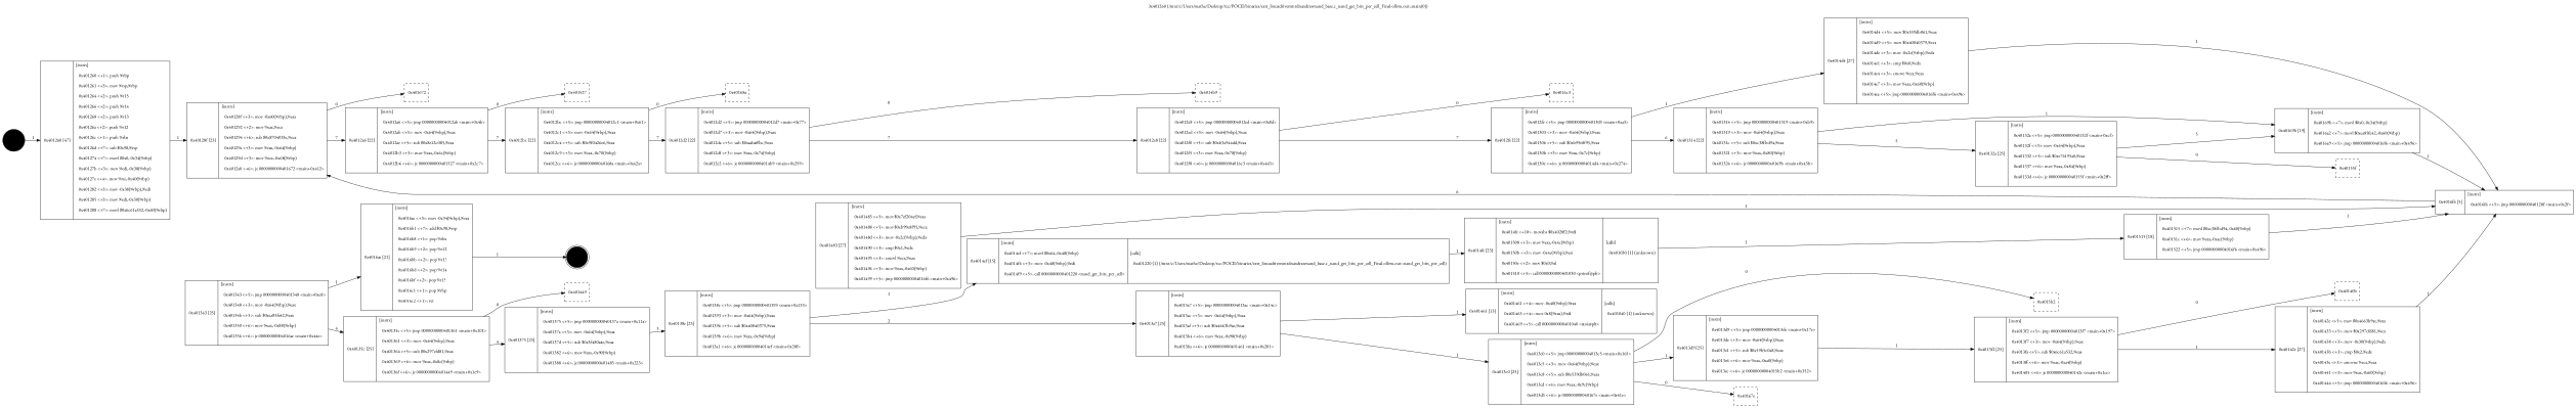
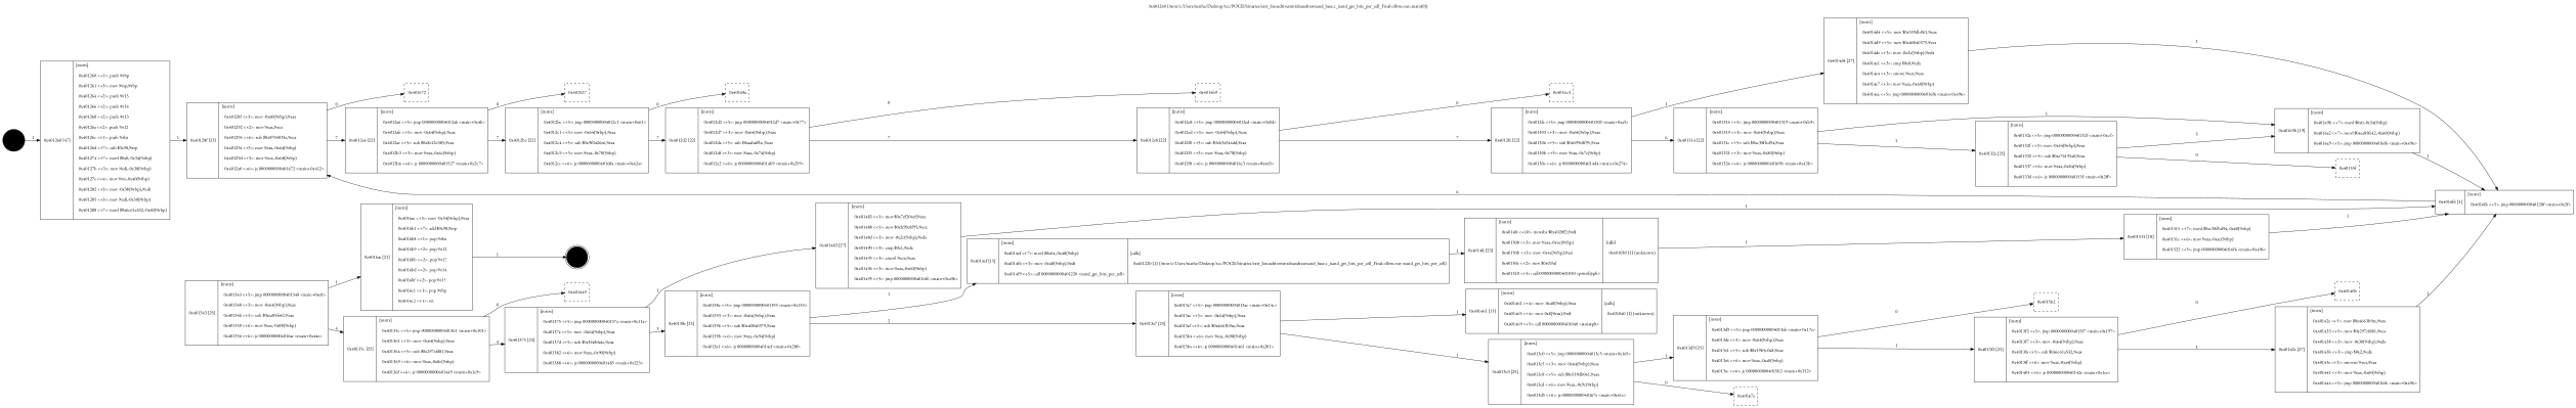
  digraph {
    fontname="EB Garamond"
    label="0x401260 (/mnt/c/Users/mathe/Desktop/tcc/POCII/binaries/extr_linuxdriversmtdnandrawnand_base.c_nand_get_bits_per_cell_Final-ollvm.out::main(0))"
    labelloc=t
    rankdir=LR
    node [fontname="EB Garamond" shape=record]
    edge [fontname="EB Garamond"]
    Entry [fillcolor=black height=0.3 shape=circle style=filled width=0.3]
    n2 [label="{\n     0x401260 [47]\l\n     | [instrs]\l\n     &nbsp;&nbsp;0x401260 \<+1\>: push %rbp\l\n     &nbsp;&nbsp;0x401261 \<+3\>: mov %rsp,%rbp\l\n     &nbsp;&nbsp;0x401264 \<+2\>: push %r15\l\n     &nbsp;&nbsp;0x401266 \<+2\>: push %r14\l\n     &nbsp;&nbsp;0x401268 \<+2\>: push %r13\l\n     &nbsp;&nbsp;0x40126a \<+2\>: push %r12\l\n     &nbsp;&nbsp;0x40126c \<+1\>: push %rbx\l\n     &nbsp;&nbsp;0x40126d \<+7\>: sub $0x98,%rsp\l\n     &nbsp;&nbsp;0x401274 \<+7\>: movl $0x0,-0x34(%rbp)\l\n     &nbsp;&nbsp;0x40127b \<+3\>: mov %edi,-0x38(%rbp)\l\n     &nbsp;&nbsp;0x40127e \<+4\>: mov %rsi,-0x40(%rbp)\l\n     &nbsp;&nbsp;0x401282 \<+3\>: mov -0x38(%rbp),%edi\l\n     &nbsp;&nbsp;0x401285 \<+3\>: mov %edi,-0x30(%rbp)\l\n     &nbsp;&nbsp;0x401288 \<+7\>: movl $0x6c61a532,-0x60(%rbp)\l\n  }"]
    n3 [label="{\n     0x40128f [23]\l\n     | [instrs]\l\n     &nbsp;&nbsp;0x40128f \<+3\>: mov -0x60(%rbp),%eax\l\n     &nbsp;&nbsp;0x401292 \<+2\>: mov %eax,%ecx\l\n     &nbsp;&nbsp;0x401294 \<+6\>: sub $0x8704033e,%ecx\l\n     &nbsp;&nbsp;0x40129a \<+3\>: mov %eax,-0x64(%rbp)\l\n     &nbsp;&nbsp;0x40129d \<+3\>: mov %ecx,-0x68(%rbp)\l\n     &nbsp;&nbsp;0x4012a0 \<+6\>: je 0000000000401672 \<main+0x412\>\l\n  }"]
    n4 [label="{\n     0x401672\l\n  }" style=dashed]
    n5 [label="{\n     0x4012a6 [22]\l\n     | [instrs]\l\n     &nbsp;&nbsp;0x4012a6 \<+5\>: jmp 00000000004012ab \<main+0x4b\>\l\n     &nbsp;&nbsp;0x4012ab \<+3\>: mov -0x64(%rbp),%eax\l\n     &nbsp;&nbsp;0x4012ae \<+5\>: sub $0x8e12c085,%eax\l\n     &nbsp;&nbsp;0x4012b3 \<+3\>: mov %eax,-0x6c(%rbp)\l\n     &nbsp;&nbsp;0x4012b6 \<+6\>: je 0000000000401527 \<main+0x2c7\>\l\n  }"]
    n6 [label="{\n     0x401527\l\n  }" style=dashed]
    n7 [label="{\n     0x4012bc [22]\l\n     | [instrs]\l\n     &nbsp;&nbsp;0x4012bc \<+5\>: jmp 00000000004012c1 \<main+0x61\>\l\n     &nbsp;&nbsp;0x4012c1 \<+3\>: mov -0x64(%rbp),%eax\l\n     &nbsp;&nbsp;0x4012c4 \<+5\>: sub $0x9f0426e6,%eax\l\n     &nbsp;&nbsp;0x4012c9 \<+3\>: mov %eax,-0x70(%rbp)\l\n     &nbsp;&nbsp;0x4012cc \<+6\>: je 000000000040168a \<main+0x42a\>\l\n  }"]
    n8 [label="{\n     0x40168a\l\n  }" style=dashed]
    n9 [label="{\n     0x4012d2 [22]\l\n     | [instrs]\l\n     &nbsp;&nbsp;0x4012d2 \<+5\>: jmp 00000000004012d7 \<main+0x77\>\l\n     &nbsp;&nbsp;0x4012d7 \<+3\>: mov -0x64(%rbp),%eax\l\n     &nbsp;&nbsp;0x4012da \<+5\>: sub $0xaabaffbc,%eax\l\n     &nbsp;&nbsp;0x4012df \<+3\>: mov %eax,-0x74(%rbp)\l\n     &nbsp;&nbsp;0x4012e2 \<+6\>: je 00000000004014b9 \<main+0x259\>\l\n  }"]
    Exit [fillcolor=black height=0.3 peripheries=2 shape=circle style=filled width=0.3]
    n11 [label="{\n     0x4014b9\l\n  }" style=dashed]
    n12 [label="{\n     0x4012e8 [22]\l\n     | [instrs]\l\n     &nbsp;&nbsp;0x4012e8 \<+5\>: jmp 00000000004012ed \<main+0x8d\>\l\n     &nbsp;&nbsp;0x4012ed \<+3\>: mov -0x64(%rbp),%eax\l\n     &nbsp;&nbsp;0x4012f0 \<+5\>: sub $0xb3a944dd,%eax\l\n     &nbsp;&nbsp;0x4012f5 \<+3\>: mov %eax,-0x78(%rbp)\l\n     &nbsp;&nbsp;0x4012f8 \<+6\>: je 00000000004016c3 \<main+0x463\>\l\n  }"]
    n13 [label="{\n     0x401515 [18]\l\n     | [instrs]\l\n     &nbsp;&nbsp;0x401515 \<+7\>: movl $0xc38fbd94,-0x60(%rbp)\l\n     &nbsp;&nbsp;0x40151c \<+6\>: mov %eax,-0xac(%rbp)\l\n     &nbsp;&nbsp;0x401522 \<+5\>: jmp 00000000004016f6 \<main+0x496\>\l\n  }"]
    n14 [label="{\n     0x4016f6 [5]\l\n     | [instrs]\l\n     &nbsp;&nbsp;0x4016f6 \<+5\>: jmp 000000000040128f \<main+0x2f\>\l\n  }"]
    n15 [label="{\n     0x4016c3\l\n  }" style=dashed]
    n16 [label="{\n     0x4012fe [22]\l\n     | [instrs]\l\n     &nbsp;&nbsp;0x4012fe \<+5\>: jmp 0000000000401303 \<main+0xa3\>\l\n     &nbsp;&nbsp;0x401303 \<+3\>: mov -0x64(%rbp),%eax\l\n     &nbsp;&nbsp;0x401306 \<+5\>: sub $0xb99e8f95,%eax\l\n     &nbsp;&nbsp;0x40130b \<+3\>: mov %eax,-0x7c(%rbp)\l\n     &nbsp;&nbsp;0x40130e \<+6\>: je 00000000004014d4 \<main+0x274\>\l\n  }"]
    n17 [label="{\n     0x4014fe [23]\l\n     | [instrs]\l\n     &nbsp;&nbsp;0x4014fe \<+10\>: movabs $0x4020f2,%rdi\l\n     &nbsp;&nbsp;0x401508 \<+3\>: mov %eax,-0x4c(%rbp)\l\n     &nbsp;&nbsp;0x40150b \<+3\>: mov -0x4c(%rbp),%esi\l\n     &nbsp;&nbsp;0x40150e \<+2\>: mov $0x0,%al\l\n     &nbsp;&nbsp;0x401510 \<+5\>: call 0000000000401030 \<printf@plt\>\l\n     | [calls]\l\n     &nbsp;&nbsp;0x401030 \{1\} (unknown)\l\n  }"]
    n18 [label="{\n     0x4014d4 [27]\l\n     | [instrs]\l\n     &nbsp;&nbsp;0x4014d4 \<+5\>: mov $0x539db061,%eax\l\n     &nbsp;&nbsp;0x4014d9 \<+5\>: mov $0x40040379,%ecx\l\n     &nbsp;&nbsp;0x4014de \<+3\>: mov -0x2c(%rbp),%edx\l\n     &nbsp;&nbsp;0x4014e1 \<+3\>: cmp $0x0,%edx\l\n     &nbsp;&nbsp;0x4014e4 \<+3\>: cmove %ecx,%eax\l\n     &nbsp;&nbsp;0x4014e7 \<+3\>: mov %eax,-0x60(%rbp)\l\n     &nbsp;&nbsp;0x4014ea \<+5\>: jmp 00000000004016f6 \<main+0x496\>\l\n  }"]
    n19 [label="{\n     0x401314 [22]\l\n     | [instrs]\l\n     &nbsp;&nbsp;0x401314 \<+5\>: jmp 0000000000401319 \<main+0xb9\>\l\n     &nbsp;&nbsp;0x401319 \<+3\>: mov -0x64(%rbp),%eax\l\n     &nbsp;&nbsp;0x40131c \<+5\>: sub $0xc38fbd94,%eax\l\n     &nbsp;&nbsp;0x401321 \<+3\>: mov %eax,-0x80(%rbp)\l\n     &nbsp;&nbsp;0x401324 \<+6\>: je 000000000040169b \<main+0x43b\>\l\n  }"]
    n20 [label="{\n     0x40169b [19]\l\n     | [instrs]\l\n     &nbsp;&nbsp;0x40169b \<+7\>: movl $0x0,-0x34(%rbp)\l\n     &nbsp;&nbsp;0x4016a2 \<+7\>: movl $0xea85fe42,-0x60(%rbp)\l\n     &nbsp;&nbsp;0x4016a9 \<+5\>: jmp 00000000004016f6 \<main+0x496\>\l\n  }"]
    n21 [label="{\n     0x40132a [25]\l\n     | [instrs]\l\n     &nbsp;&nbsp;0x40132a \<+5\>: jmp 000000000040132f \<main+0xcf\>\l\n     &nbsp;&nbsp;0x40132f \<+3\>: mov -0x64(%rbp),%eax\l\n     &nbsp;&nbsp;0x401332 \<+5\>: sub $0xe76195a0,%eax\l\n     &nbsp;&nbsp;0x401337 \<+6\>: mov %eax,-0x84(%rbp)\l\n     &nbsp;&nbsp;0x40133d \<+6\>: je 000000000040155f \<main+0x2ff\>\l\n  }"]
    n22 [label="{\n     0x40155f\l\n  }" style=dashed]
    n23 [label="{\n     0x401343 [25]\l\n     | [instrs]\l\n     &nbsp;&nbsp;0x401343 \<+5\>: jmp 0000000000401348 \<main+0xe8\>\l\n     &nbsp;&nbsp;0x401348 \<+3\>: mov -0x64(%rbp),%eax\l\n     &nbsp;&nbsp;0x40134b \<+5\>: sub $0xea85fe42,%eax\l\n     &nbsp;&nbsp;0x401350 \<+6\>: mov %eax,-0x88(%rbp)\l\n     &nbsp;&nbsp;0x401356 \<+6\>: je 00000000004016ae \<main+0x44e\>\l\n  }"]
    n24 [label="{\n     0x4016ae [21]\l\n     | [instrs]\l\n     &nbsp;&nbsp;0x4016ae \<+3\>: mov -0x34(%rbp),%eax\l\n     &nbsp;&nbsp;0x4016b1 \<+7\>: add $0x98,%rsp\l\n     &nbsp;&nbsp;0x4016b8 \<+1\>: pop %rbx\l\n     &nbsp;&nbsp;0x4016b9 \<+2\>: pop %r12\l\n     &nbsp;&nbsp;0x4016bb \<+2\>: pop %r13\l\n     &nbsp;&nbsp;0x4016bd \<+2\>: pop %r14\l\n     &nbsp;&nbsp;0x4016bf \<+2\>: pop %r15\l\n     &nbsp;&nbsp;0x4016c1 \<+1\>: pop %rbp\l\n     &nbsp;&nbsp;0x4016c2 \<+1\>: ret\l\n  }"]
    n25 [label="{\n     0x40135c [25]\l\n     | [instrs]\l\n     &nbsp;&nbsp;0x40135c \<+5\>: jmp 0000000000401361 \<main+0x101\>\l\n     &nbsp;&nbsp;0x401361 \<+3\>: mov -0x64(%rbp),%eax\l\n     &nbsp;&nbsp;0x401364 \<+5\>: sub $0x297cfd81,%eax\l\n     &nbsp;&nbsp;0x401369 \<+6\>: mov %eax,-0x8c(%rbp)\l\n     &nbsp;&nbsp;0x40136f \<+6\>: je 0000000000401449 \<main+0x1e9\>\l\n  }"]
    n26 [label="{\n     0x40140b\l\n  }" style=dashed]
    n27 [label="{\n     0x401449\l\n  }" style=dashed]
    n28 [label="{\n     0x401375 [25]\l\n     | [instrs]\l\n     &nbsp;&nbsp;0x401375 \<+5\>: jmp 000000000040137a \<main+0x11a\>\l\n     &nbsp;&nbsp;0x40137a \<+3\>: mov -0x64(%rbp),%eax\l\n     &nbsp;&nbsp;0x40137d \<+5\>: sub $0x3f480a4e,%eax\l\n     &nbsp;&nbsp;0x401382 \<+6\>: mov %eax,-0x90(%rbp)\l\n     &nbsp;&nbsp;0x401388 \<+6\>: je 0000000000401483 \<main+0x223\>\l\n  }"]
    n29 [label="{\n     0x40142e [27]\l\n     | [instrs]\l\n     &nbsp;&nbsp;0x40142e \<+5\>: mov $0x4663b9ae,%eax\l\n     &nbsp;&nbsp;0x401433 \<+5\>: mov $0x297cfd81,%ecx\l\n     &nbsp;&nbsp;0x401438 \<+3\>: mov -0x30(%rbp),%edx\l\n     &nbsp;&nbsp;0x40143b \<+3\>: cmp $0x2,%edx\l\n     &nbsp;&nbsp;0x40143e \<+3\>: cmovne %ecx,%eax\l\n     &nbsp;&nbsp;0x401441 \<+3\>: mov %eax,-0x60(%rbp)\l\n     &nbsp;&nbsp;0x401444 \<+5\>: jmp 00000000004016f6 \<main+0x496\>\l\n  }"]
    n30 [label="{\n     0x401483 [27]\l\n     | [instrs]\l\n     &nbsp;&nbsp;0x401483 \<+5\>: mov $0x7ef204ef,%eax\l\n     &nbsp;&nbsp;0x401488 \<+5\>: mov $0xb99e8f95,%ecx\l\n     &nbsp;&nbsp;0x40148d \<+3\>: mov -0x2c(%rbp),%edx\l\n     &nbsp;&nbsp;0x401490 \<+3\>: cmp $0x1,%edx\l\n     &nbsp;&nbsp;0x401493 \<+3\>: cmovl %ecx,%eax\l\n     &nbsp;&nbsp;0x401496 \<+3\>: mov %eax,-0x60(%rbp)\l\n     &nbsp;&nbsp;0x401499 \<+5\>: jmp 00000000004016f6 \<main+0x496\>\l\n  }"]
    n31 [label="{\n     0x40138e [25]\l\n     | [instrs]\l\n     &nbsp;&nbsp;0x40138e \<+5\>: jmp 0000000000401393 \<main+0x133\>\l\n     &nbsp;&nbsp;0x401393 \<+3\>: mov -0x64(%rbp),%eax\l\n     &nbsp;&nbsp;0x401396 \<+5\>: sub $0x40040379,%eax\l\n     &nbsp;&nbsp;0x40139b \<+6\>: mov %eax,-0x94(%rbp)\l\n     &nbsp;&nbsp;0x4013a1 \<+6\>: je 00000000004014ef \<main+0x28f\>\l\n  }"]
    n32 [label="{\n     0x4013f2 [25]\l\n     | [instrs]\l\n     &nbsp;&nbsp;0x4013f2 \<+5\>: jmp 00000000004013f7 \<main+0x197\>\l\n     &nbsp;&nbsp;0x4013f7 \<+3\>: mov -0x64(%rbp),%eax\l\n     &nbsp;&nbsp;0x4013fa \<+5\>: sub $0x6c61a532,%eax\l\n     &nbsp;&nbsp;0x4013ff \<+6\>: mov %eax,-0xa4(%rbp)\l\n     &nbsp;&nbsp;0x401405 \<+6\>: je 000000000040142e \<main+0x1ce\>\l\n  }"]
    n33 [label="{\n     0x4014ef [15]\l\n     | [instrs]\l\n     &nbsp;&nbsp;0x4014ef \<+7\>: movl $0x64,-0x48(%rbp)\l\n     &nbsp;&nbsp;0x4014f6 \<+3\>: mov -0x48(%rbp),%edi\l\n     &nbsp;&nbsp;0x4014f9 \<+5\>: call 0000000000401220 \<nand_get_bits_per_cell\>\l\n     | [calls]\l\n     &nbsp;&nbsp;0x401220 \{1\} (/mnt/c/Users/mathe/Desktop/tcc/POCII/binaries/extr_linuxdriversmtdnandrawnand_base.c_nand_get_bits_per_cell_Final-ollvm.out::nand_get_bits_per_cell)\l\n  }"]
    n34 [label="{\n     0x4013a7 [25]\l\n     | [instrs]\l\n     &nbsp;&nbsp;0x4013a7 \<+5\>: jmp 00000000004013ac \<main+0x14c\>\l\n     &nbsp;&nbsp;0x4013ac \<+3\>: mov -0x64(%rbp),%eax\l\n     &nbsp;&nbsp;0x4013af \<+5\>: sub $0x4663b9ae,%eax\l\n     &nbsp;&nbsp;0x4013b4 \<+6\>: mov %eax,-0x98(%rbp)\l\n     &nbsp;&nbsp;0x4013ba \<+6\>: je 0000000000401461 \<main+0x201\>\l\n  }"]
    n35 [label="{\n     0x4015b2\l\n  }" style=dashed]
    n36 [label="{\n     0x401461 [13]\l\n     | [instrs]\l\n     &nbsp;&nbsp;0x401461 \<+4\>: mov -0x40(%rbp),%rax\l\n     &nbsp;&nbsp;0x401465 \<+4\>: mov 0x8(%rax),%rdi\l\n     &nbsp;&nbsp;0x401469 \<+5\>: call 0000000000401040 \<atoi@plt\>\l\n     | [calls]\l\n     &nbsp;&nbsp;0x401040 \{1\} (unknown)\l\n  }"]
    n37 [label="{\n     0x4013c0 [25]\l\n     | [instrs]\l\n     &nbsp;&nbsp;0x4013c0 \<+5\>: jmp 00000000004013c5 \<main+0x165\>\l\n     &nbsp;&nbsp;0x4013c5 \<+3\>: mov -0x64(%rbp),%eax\l\n     &nbsp;&nbsp;0x4013c8 \<+5\>: sub $0x539db061,%eax\l\n     &nbsp;&nbsp;0x4013cd \<+6\>: mov %eax,-0x9c(%rbp)\l\n     &nbsp;&nbsp;0x4013d3 \<+6\>: je 000000000040167e \<main+0x41e\>\l\n  }"]
    n38 [label="{\n     0x4013d9 [25]\l\n     | [instrs]\l\n     &nbsp;&nbsp;0x4013d9 \<+5\>: jmp 00000000004013de \<main+0x17e\>\l\n     &nbsp;&nbsp;0x4013de \<+3\>: mov -0x64(%rbp),%eax\l\n     &nbsp;&nbsp;0x4013e1 \<+5\>: sub $0x59b5c0a8,%eax\l\n     &nbsp;&nbsp;0x4013e6 \<+6\>: mov %eax,-0xa0(%rbp)\l\n     &nbsp;&nbsp;0x4013ec \<+6\>: je 00000000004015b2 \<main+0x352\>\l\n  }"]
    n39 [label="{\n     0x40167e\l\n  }" style=dashed]
    Entry -> n2 [label=" 1"]
    n2 -> n3 [label=" 1"]
    n3 -> n4 [label=" 0"]
    n3 -> n5 [label=" 7"]
    n5 -> n6 [label=" 0"]
    n5 -> n7 [label=" 7"]
    n7 -> n8 [label=" 0"]
    n7 -> n9 [label=" 7"]
    n9 -> n11 [label=" 0"]
    n9 -> n12 [label=" 7"]
    n12 -> n15 [label=" 0"]
    n12 -> n16 [label=" 7"]
    n13 -> n14 [label=" 1"]
    n14 -> n3 [label=" 6"]
    n16 -> n18 [label=" 1"]
    n16 -> n19 [label=" 6"]
    n17 -> n13 [label=" 1"]
    n18 -> n14 [label=" 1"]
    n19 -> n20 [label=" 1"]
    n19 -> n21 [label=" 5"]
    n20 -> n14 [label=" 1"]
    n21 -> n20 [label=" 5"]
    n21 -> n22 [label=" 0"]
    n23 -> n24 [label=" 1"]
    n23 -> n25 [label=" 4"]
    n24 -> Exit [label=" 1"]
    n25 -> n27 [label=" 0"]
    n25 -> n28 [label=" 4"]
+   n28 -> n30 [label=" 1"]
    n28 -> n31 [label=" 3"]
    n29 -> n14 [label=" 1"]
    n30 -> n14 [label=" 1"]
    n31 -> n33 [label=" 1"]
    n31 -> n34 [label=" 2"]
    n32 -> n26 [label=" 0"]
    n32 -> n29 [label=" 1"]
    n33 -> n17 [label=" 1"]
    n34 -> n36 [label=" 1"]
    n34 -> n37 [label=" 1"]
    n37 -> n38 [label=" 1"]
    n37 -> n39 [label=" 0"]
    n38 -> n32 [label=" 1"]
-   n37 -> n35 [label=" 0"]
+   n38 -> n35 [label=" 0"]
  }
